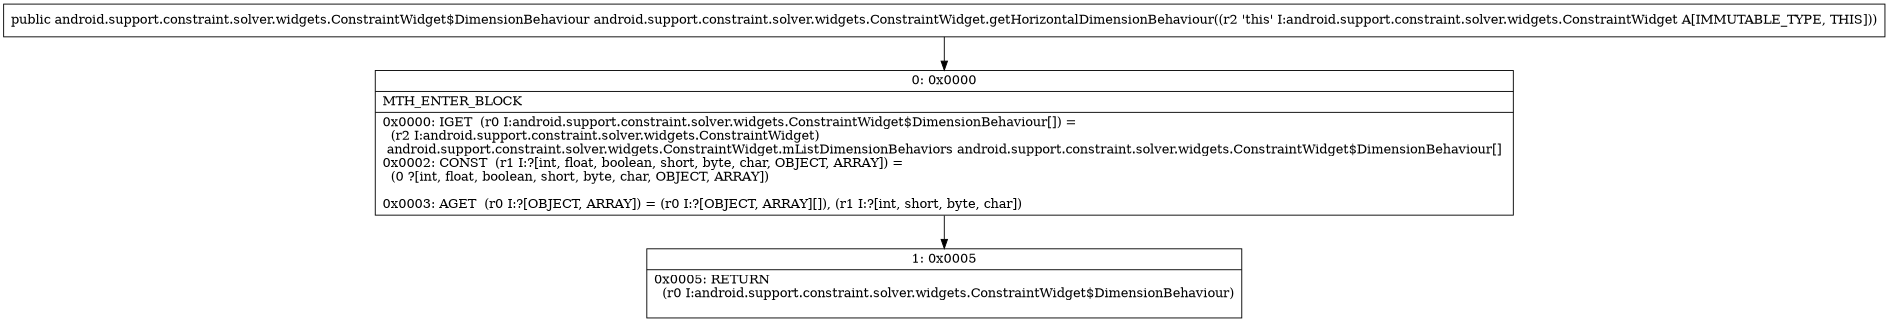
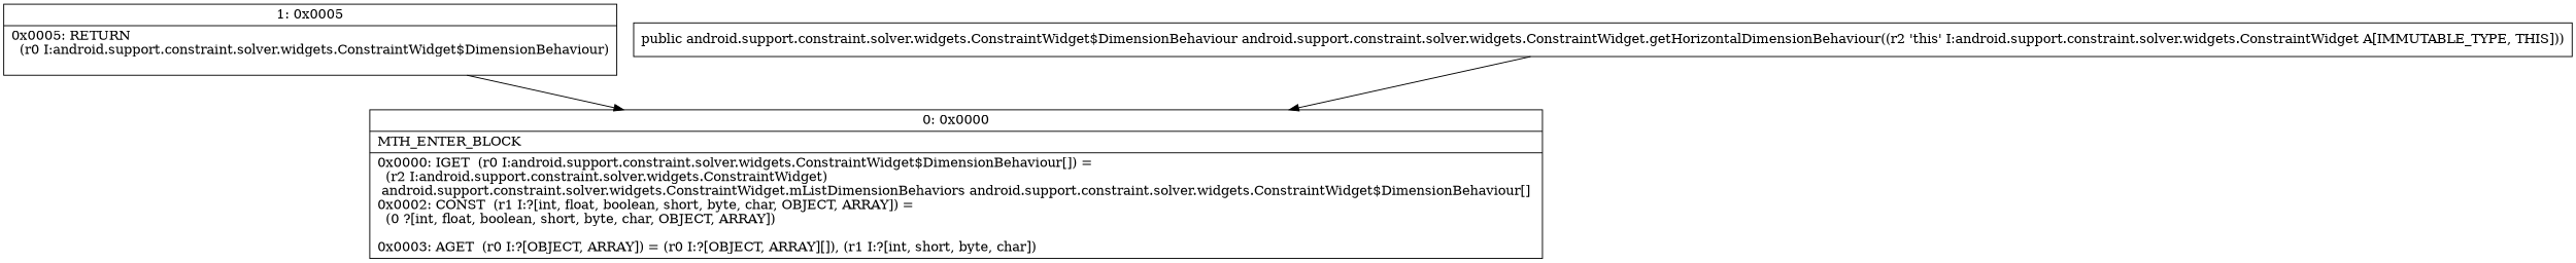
  digraph {
    node [shape=record]
    n1 [label="{0\:\ 0x0000|MTH_ENTER_BLOCK\l|0x0000: IGET  (r0 I:android.support.constraint.solver.widgets.ConstraintWidget$DimensionBehaviour[]) = \l  (r2 I:android.support.constraint.solver.widgets.ConstraintWidget)\l android.support.constraint.solver.widgets.ConstraintWidget.mListDimensionBehaviors android.support.constraint.solver.widgets.ConstraintWidget$DimensionBehaviour[] \l0x0002: CONST  (r1 I:?[int, float, boolean, short, byte, char, OBJECT, ARRAY]) = \l  (0 ?[int, float, boolean, short, byte, char, OBJECT, ARRAY])\l \l0x0003: AGET  (r0 I:?[OBJECT, ARRAY]) = (r0 I:?[OBJECT, ARRAY][]), (r1 I:?[int, short, byte, char]) \l}"]
    n2 [label="{1\:\ 0x0005|0x0005: RETURN  \l  (r0 I:android.support.constraint.solver.widgets.ConstraintWidget$DimensionBehaviour)\l \l}"]
    n3 [label="{public android.support.constraint.solver.widgets.ConstraintWidget$DimensionBehaviour android.support.constraint.solver.widgets.ConstraintWidget.getHorizontalDimensionBehaviour((r2 'this' I:android.support.constraint.solver.widgets.ConstraintWidget A[IMMUTABLE_TYPE, THIS])) }"]
-   n1 -> n2
+   n2 -> n1
    n3 -> n1
  }
